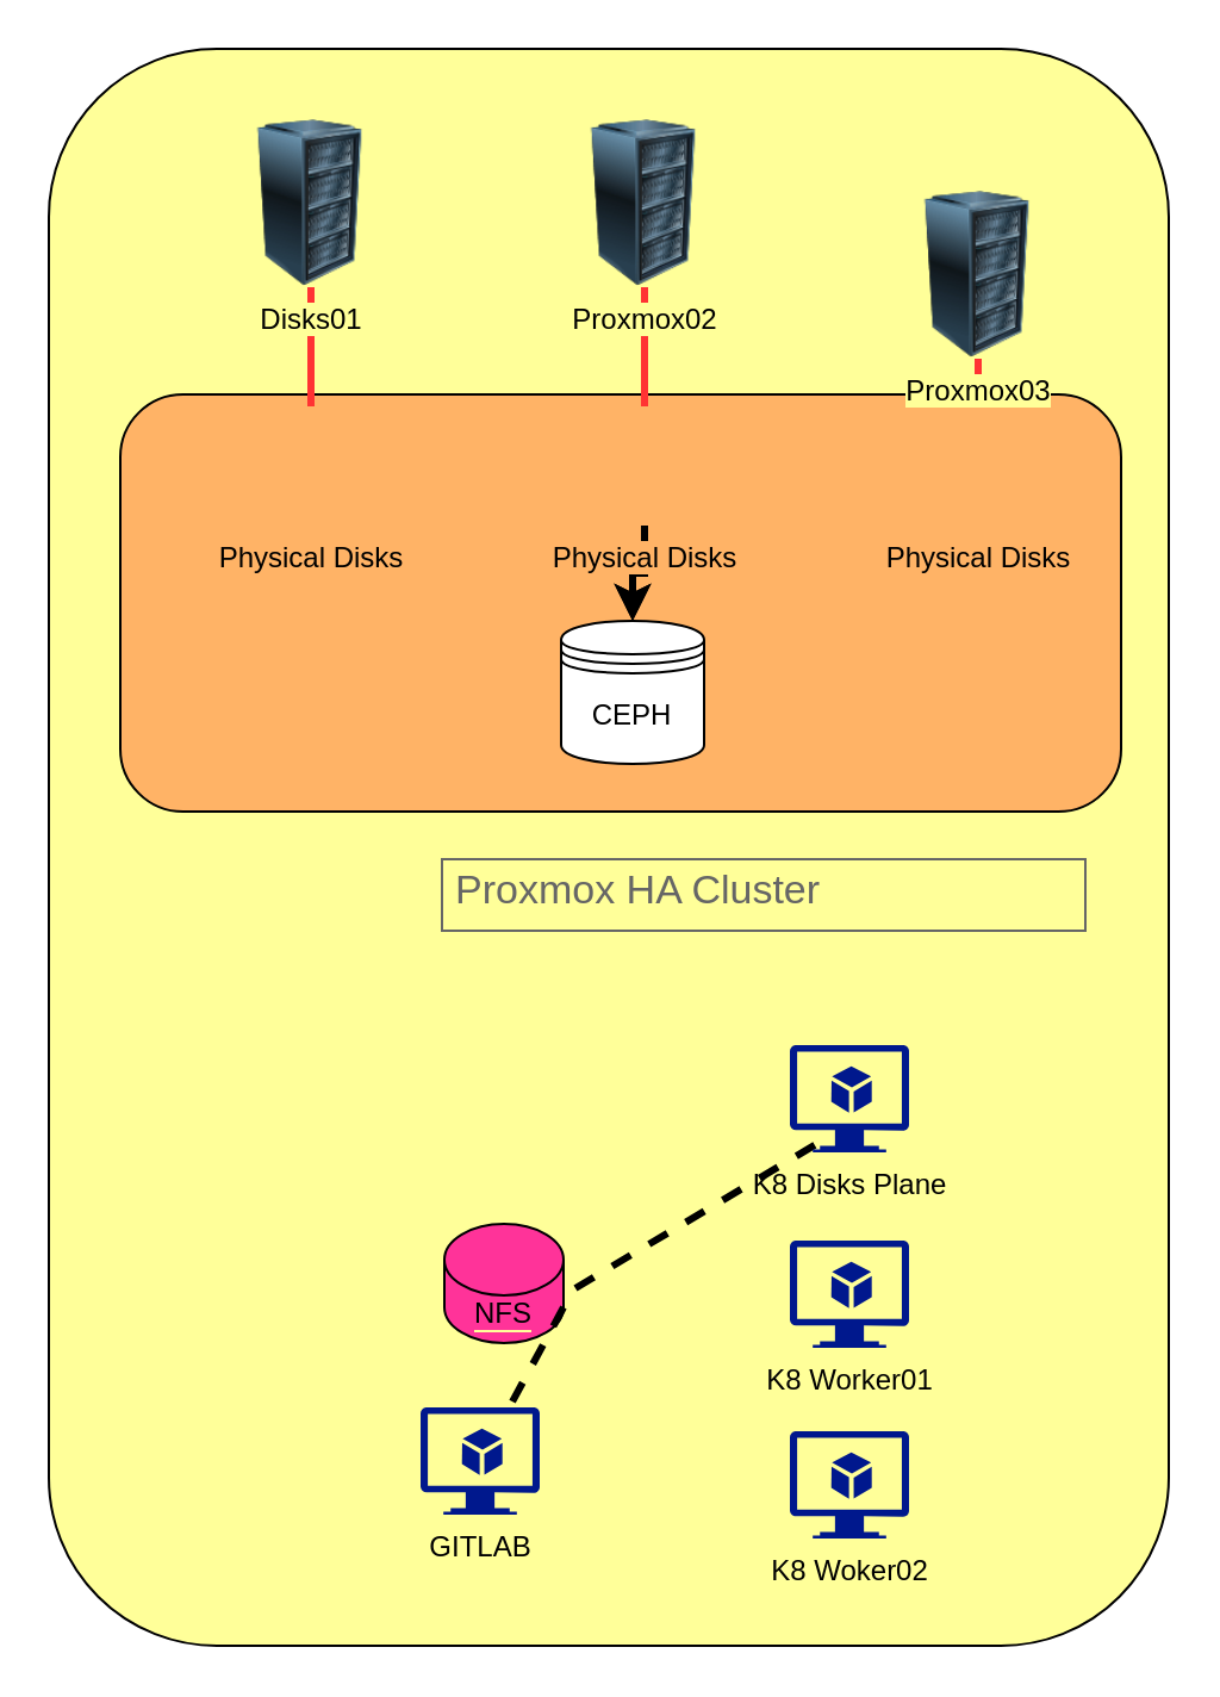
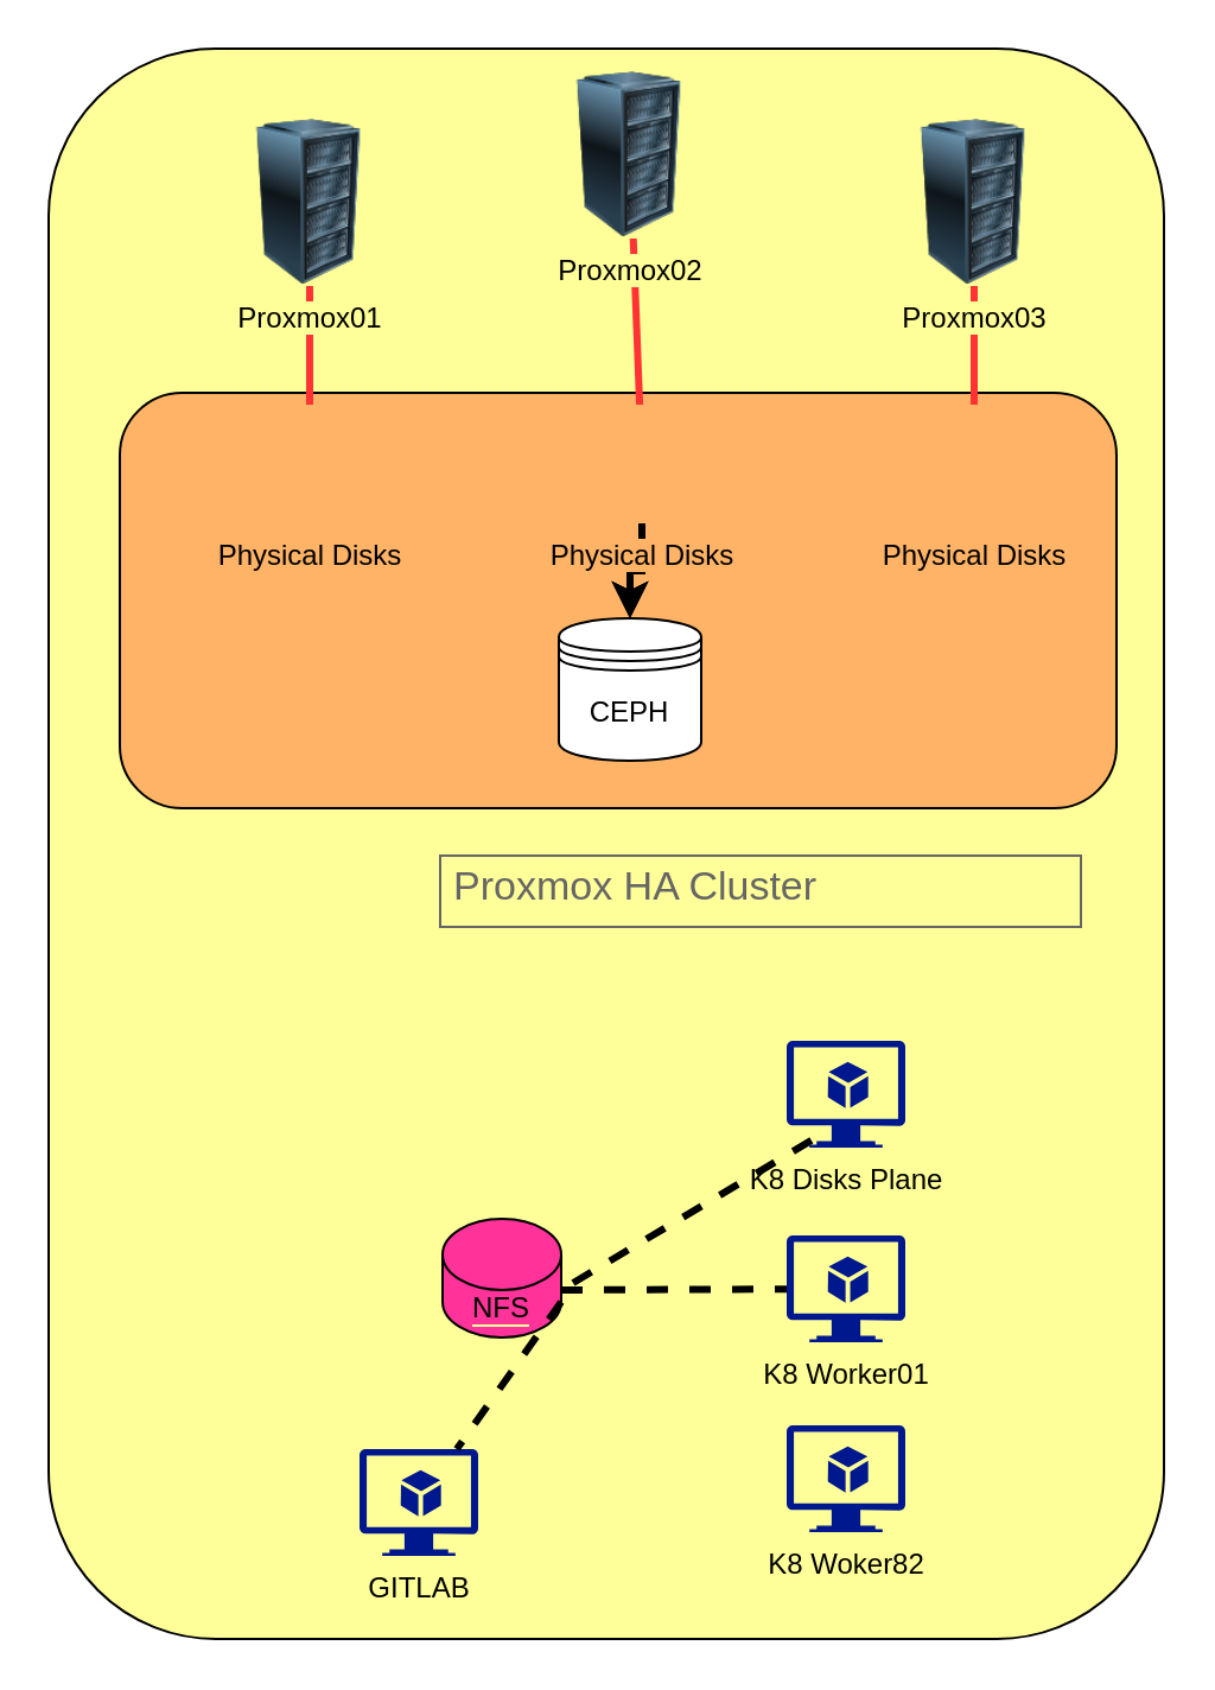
  <mxCell id="0" />
  <mxCell id="1" parent="0" />
  <mxCell id="2" value="" style="rounded=1;whiteSpace=wrap;html=1;fillColor=#FFFF99;" vertex="1" parent="1"><mxGeometry x="20" y="20" width="470" height="670" as="geometry" /></mxCell>
  <mxCell id="3" value="" style="rounded=1;whiteSpace=wrap;html=1;fillColor=#FFB366;" vertex="1" parent="1"><mxGeometry x="50" y="165" width="420" height="175" as="geometry" /></mxCell>
  <mxCell id="4" value="CEPH" style="shape=datastore;whiteSpace=wrap;html=1;" vertex="1" parent="1"><mxGeometry x="235" y="260" width="60" height="60" as="geometry" /></mxCell>
  <mxCell id="5" value="&lt;span style=&quot;background-color: rgb(255, 179, 102);&quot;&gt;Physical Disks&lt;/span&gt;" style="shape=image;html=1;verticalAlign=top;verticalLabelPosition=bottom;labelBackgroundColor=#ffffff;imageAspect=0;aspect=fixed;image=https://cdn3.iconfinder.com/data/icons/flatforlinux/128/41-Macintosh%20HD.png" vertex="1" parent="1"><mxGeometry x="105" y="170" width="50" height="50" as="geometry" /></mxCell>
  <mxCell id="6" value="" style="edgeStyle=orthogonalEdgeStyle;rounded=0;orthogonalLoop=1;jettySize=auto;html=1;strokeWidth=3;" edge="1" parent="1" source="9" target="4"><mxGeometry relative="1" as="geometry" /></mxCell>
  <mxCell id="7" value="" style="edgeStyle=orthogonalEdgeStyle;rounded=0;orthogonalLoop=1;jettySize=auto;html=1;strokeWidth=3;" edge="1" parent="1" source="9" target="4"><mxGeometry relative="1" as="geometry" /></mxCell>
  <mxCell id="8" value="" style="endArrow=none;html=1;rounded=0;strokeWidth=3;strokeColor=#FF3333;" edge="1" parent="1" source="17" target="5"><mxGeometry width="50" height="50" relative="1" as="geometry"><mxPoint x="290" y="330" as="sourcePoint" /><mxPoint x="340" y="280" as="targetPoint" /></mxGeometry></mxCell>
  <mxCell id="9" value="&lt;span style=&quot;background-color: rgb(255, 179, 102);&quot;&gt;Physical Disks&lt;/span&gt;" style="shape=image;html=1;verticalAlign=top;verticalLabelPosition=bottom;labelBackgroundColor=#ffffff;imageAspect=0;aspect=fixed;image=https://cdn3.iconfinder.com/data/icons/flatforlinux/128/41-Macintosh%20HD.png" vertex="1" parent="1"><mxGeometry x="245" y="170" width="50" height="50" as="geometry" /></mxCell>
  <mxCell id="10" value="&lt;span style=&quot;background-color: rgb(255, 179, 102);&quot;&gt;Physical Disks&lt;/span&gt;" style="shape=image;html=1;verticalAlign=top;verticalLabelPosition=bottom;labelBackgroundColor=#ffffff;imageAspect=0;aspect=fixed;image=https://cdn3.iconfinder.com/data/icons/flatforlinux/128/41-Macintosh%20HD.png" vertex="1" parent="1"><mxGeometry x="385" y="170" width="50" height="50" as="geometry" /></mxCell>
  <mxCell id="11" value="" style="endArrow=none;html=1;rounded=0;strokeWidth=3;strokeColor=#FF3333;" edge="1" parent="1" source="18" target="9"><mxGeometry width="50" height="50" relative="1" as="geometry"><mxPoint x="140" y="130" as="sourcePoint" /><mxPoint x="140" y="180" as="targetPoint" /></mxGeometry></mxCell>
  <mxCell id="12" value="" style="endArrow=none;html=1;rounded=0;strokeWidth=3;strokeColor=#FF3333;" edge="1" parent="1" source="19" target="10"><mxGeometry width="50" height="50" relative="1" as="geometry"><mxPoint x="150" y="140" as="sourcePoint" /><mxPoint x="150" y="190" as="targetPoint" /></mxGeometry></mxCell>
  <mxCell id="13" value="Proxmox HA Cluster" style="strokeWidth=1;shadow=0;dashed=0;align=center;html=1;shape=mxgraph.mockup.text.textBox;fontColor=#666666;align=left;fontSize=17;spacingLeft=4;spacingTop=-3;strokeColor=#666666;mainText=;fillColor=#FFFF99;" vertex="1" parent="1"><mxGeometry x="185" y="360" width="270" height="30" as="geometry" /></mxCell>
- <mxCell id="14" value="GITLAB" style="sketch=0;aspect=fixed;pointerEvents=1;shadow=0;dashed=0;html=1;strokeColor=none;labelPosition=center;verticalLabelPosition=bottom;verticalAlign=top;align=center;fillColor=#00188D;shape=mxgraph.azure.virtual_machine_feature" vertex="1" parent="1"><mxGeometry x="176" y="590" width="50" height="45" as="geometry" /></mxCell>
+ <mxCell id="14" value="GITLAB" style="sketch=0;aspect=fixed;pointerEvents=1;shadow=0;dashed=0;html=1;strokeColor=none;labelPosition=center;verticalLabelPosition=bottom;verticalAlign=top;align=center;fillColor=#00188D;shape=mxgraph.azure.virtual_machine_feature" vertex="1" parent="1"><mxGeometry x="151" y="610" width="50" height="45" as="geometry" /></mxCell>
  <mxCell id="15" value="K8 Worker01" style="sketch=0;aspect=fixed;pointerEvents=1;shadow=0;dashed=0;html=1;strokeColor=none;labelPosition=center;verticalLabelPosition=bottom;verticalAlign=top;align=center;fillColor=#00188D;shape=mxgraph.azure.virtual_machine_feature" vertex="1" parent="1"><mxGeometry x="331" y="520" width="50" height="45" as="geometry" /></mxCell>
- <mxCell id="16" value="K8 Woker02" style="sketch=0;aspect=fixed;pointerEvents=1;shadow=0;dashed=0;html=1;strokeColor=none;labelPosition=center;verticalLabelPosition=bottom;verticalAlign=top;align=center;fillColor=#00188D;shape=mxgraph.azure.virtual_machine_feature" vertex="1" parent="1"><mxGeometry x="331" y="600" width="50" height="45" as="geometry" /></mxCell>
- <mxCell id="17" value="&lt;span style=&quot;background-color: rgb(255, 255, 153);&quot;&gt;Disks01&lt;/span&gt;" style="image;html=1;image=img/lib/clip_art/computers/Server_Rack_128x128.png" vertex="1" parent="1"><mxGeometry x="90" y="50" width="80" height="70" as="geometry" /></mxCell>
- <mxCell id="18" value="&lt;span style=&quot;background-color: rgb(255, 255, 153);&quot;&gt;Proxmox02&lt;/span&gt;" style="image;html=1;image=img/lib/clip_art/computers/Server_Rack_128x128.png" vertex="1" parent="1"><mxGeometry x="230" y="50" width="80" height="70" as="geometry" /></mxCell>
- <mxCell id="19" value="&lt;span style=&quot;background-color: rgb(255, 255, 153);&quot;&gt;Proxmox03&lt;/span&gt;" style="image;html=1;image=img/lib/clip_art/computers/Server_Rack_128x128.png" vertex="1" parent="1"><mxGeometry x="370" y="80" width="80" height="70" as="geometry" /></mxCell>
+ <mxCell id="16" value="K8 Woker82" style="sketch=0;aspect=fixed;pointerEvents=1;shadow=0;dashed=0;html=1;strokeColor=none;labelPosition=center;verticalLabelPosition=bottom;verticalAlign=top;align=center;fillColor=#00188D;shape=mxgraph.azure.virtual_machine_feature" vertex="1" parent="1"><mxGeometry x="331" y="600" width="50" height="45" as="geometry" /></mxCell>
+ <mxCell id="17" value="&lt;span style=&quot;background-color: rgb(255, 255, 153);&quot;&gt;Proxmox01&lt;/span&gt;" style="image;html=1;image=img/lib/clip_art/computers/Server_Rack_128x128.png" vertex="1" parent="1"><mxGeometry x="90" y="50" width="80" height="70" as="geometry" /></mxCell>
+ <mxCell id="18" value="&lt;span style=&quot;background-color: rgb(255, 255, 153);&quot;&gt;Proxmox02&lt;/span&gt;" style="image;html=1;image=img/lib/clip_art/computers/Server_Rack_128x128.png" vertex="1" parent="1"><mxGeometry x="225" y="30" width="80" height="70" as="geometry" /></mxCell>
+ <mxCell id="19" value="&lt;span style=&quot;background-color: rgb(255, 255, 153);&quot;&gt;Proxmox03&lt;/span&gt;" style="image;html=1;image=img/lib/clip_art/computers/Server_Rack_128x128.png" vertex="1" parent="1"><mxGeometry x="370" y="50" width="80" height="70" as="geometry" /></mxCell>
  <mxCell id="20" value="&lt;span style=&quot;background-color: rgb(255, 51, 153);&quot;&gt;NFS&lt;/span&gt;" style="shape=cylinder3;whiteSpace=wrap;html=1;boundedLbl=1;backgroundOutline=1;size=15;labelBackgroundColor=#FFFF99;fillColor=#FF3399;" vertex="1" parent="1"><mxGeometry x="186" y="513" width="50" height="50" as="geometry" /></mxCell>
  <mxCell id="21" value="" style="endArrow=none;dashed=1;html=1;rounded=0;strokeColor=#000000;strokeWidth=3;entryX=0.24;entryY=0.911;entryDx=0;entryDy=0;entryPerimeter=0;" edge="1" parent="1" target="24"><mxGeometry width="50" height="50" relative="1" as="geometry"><mxPoint x="241" y="540" as="sourcePoint" /><mxPoint x="491" y="330" as="targetPoint" /></mxGeometry></mxCell>
+ <mxCell id="22" value="" style="endArrow=none;dashed=1;html=1;rounded=0;strokeColor=#000000;strokeWidth=3;exitX=1;exitY=0;exitDx=0;exitDy=30;exitPerimeter=0;" edge="1" parent="1" source="20" target="15"><mxGeometry width="50" height="50" relative="1" as="geometry"><mxPoint x="115" y="536.825" as="sourcePoint" /><mxPoint x="222" y="488.995" as="targetPoint" /></mxGeometry></mxCell>
  <mxCell id="23" value="" style="endArrow=none;dashed=1;html=1;rounded=0;strokeColor=#000000;strokeWidth=3;exitX=1;exitY=1;exitDx=0;exitDy=-15;exitPerimeter=0;" edge="1" parent="1" source="20" target="14"><mxGeometry width="50" height="50" relative="1" as="geometry"><mxPoint x="256" y="546.825" as="sourcePoint" /><mxPoint x="363" y="498.995" as="targetPoint" /></mxGeometry></mxCell>
  <mxCell id="24" value="K8 Disks Plane" style="sketch=0;aspect=fixed;pointerEvents=1;shadow=0;dashed=0;html=1;strokeColor=none;labelPosition=center;verticalLabelPosition=bottom;verticalAlign=top;align=center;fillColor=#00188D;shape=mxgraph.azure.virtual_machine_feature" vertex="1" parent="1"><mxGeometry x="331" y="438" width="50" height="45" as="geometry" /></mxCell>
